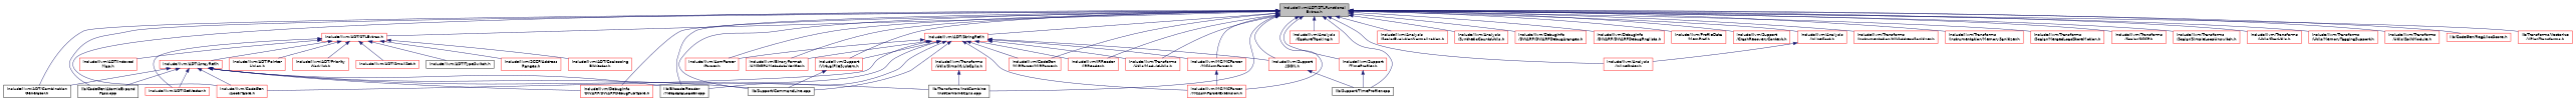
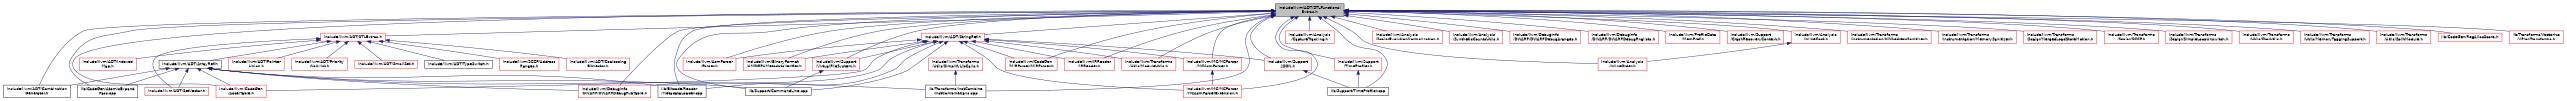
  digraph {
    node [color=red fontname=Helvetica fontsize=10 shape=record]
    edge [color=midnightblue dir=back fontname=Helvetica fontsize=10 labelfontname=Helvetica labelfontsize=10 style=solid]
    n1 [color=black fillcolor=grey75 fontcolor=black height=0.2 label="include/llvm/ADT/STLFunctional\lExtras.h" style=filled width=0.4]
    n2 [color=black height=0.2 label="include/llvm/ADT/Combination\lGenerator.h" width=0.4]
    n3 [height=0.2 label="include/llvm/ADT/STLExtras.h" width=0.4]
    n4 [height=0.2 label="include/llvm/CodeGen\l/AccelTable.h" width=0.4]
    n5 [height=0.2 label="include/llvm/DebugInfo\l/DWARF/DWARFDebugPubTable.h" width=0.4]
    n6 [color=black height=0.2 label="lib/Bitcode/Reader\l/MetadataLoader.cpp" width=0.4]
    n7 [color=black height=0.2 label="lib/CodeGen/AtomicExpand\lPass.cpp" width=0.4]
    n8 [color=black height=0.2 label="lib/Support/CommandLine.cpp" width=0.4]
    n9 [color=black height=0.2 label="lib/Transforms/InstCombine\l/InstCombineCalls.cpp" width=0.4]
    n10 [height=0.2 label="include/llvm/ADT/StringRef.h" width=0.4]
    n11 [height=0.2 label="include/llvm/AsmParser\l/Parser.h" width=0.4]
    n12 [height=0.2 label="include/llvm/BinaryFormat\l/AMDGPUMetadataVerifier.h" width=0.4]
    n13 [height=0.2 label="include/llvm/CodeGen\l/MIRParser/MIRParser.h" width=0.4]
    n14 [height=0.2 label="include/llvm/IRReader\l/IRReader.h" width=0.4]
    n15 [height=0.2 label="include/llvm/MC/MCParser\l/MCAsmParser.h" width=0.4]
    n16 [height=0.2 label="include/llvm/MC/MCParser\l/MCAsmParserExtension.h" width=0.4]
    n17 [height=0.2 label="include/llvm/Support\l/JSON.h" width=0.4]
    n18 [color=black height=0.2 label="lib/Support/TimeProfiler.cpp" width=0.4]
    n19 [height=0.2 label="include/llvm/Support\l/VirtualFileSystem.h" width=0.4]
    n20 [height=0.2 label="include/llvm/Transforms\l/Utils/ModuleUtils.h" width=0.4]
    n21 [height=0.2 label="include/llvm/Analysis\l/CaptureTracking.h" width=0.4]
    n22 [height=0.2 label="include/llvm/Analysis\l/InlineCost.h" width=0.4]
    n23 [height=0.2 label="include/llvm/Analysis\l/InlineOrder.h" width=0.4]
    n24 [height=0.2 label="include/llvm/Analysis\l/ScalarEvolutionNormalization.h" width=0.4]
    n25 [height=0.2 label="include/llvm/Analysis\l/SyntheticCountsUtils.h" width=0.4]
    n26 [height=0.2 label="include/llvm/DebugInfo\l/DWARF/DWARFDebugAranges.h" width=0.4]
    n27 [height=0.2 label="include/llvm/DebugInfo\l/DWARF/DWARFDebugRnglists.h" width=0.4]
    n28 [height=0.2 label="include/llvm/ProfileData\l/MemProf.h" width=0.4]
    n29 [height=0.2 label="include/llvm/Support\l/CrashRecoveryContext.h" width=0.4]
    n30 [height=0.2 label="include/llvm/Support\l/TimeProfiler.h" width=0.4]
    n31 [height=0.2 label="include/llvm/Transforms\l/Instrumentation/HWAddressSanitizer.h" width=0.4]
    n32 [height=0.2 label="include/llvm/Transforms\l/Instrumentation/MemorySanitizer.h" width=0.4]
    n33 [height=0.2 label="include/llvm/Transforms\l/Scalar/MergedLoadStoreMotion.h" width=0.4]
    n34 [height=0.2 label="include/llvm/Transforms\l/Scalar/SCCP.h" width=0.4]
    n35 [height=0.2 label="include/llvm/Transforms\l/Scalar/SimpleLoopUnswitch.h" width=0.4]
    n36 [height=0.2 label="include/llvm/Transforms\l/Utils/CtorUtils.h" width=0.4]
    n37 [height=0.2 label="include/llvm/Transforms\l/Utils/MemoryTaggingSupport.h" width=0.4]
    n38 [height=0.2 label="include/llvm/Transforms\l/Utils/SplitModule.h" width=0.4]
    n39 [height=0.2 label="lib/CodeGen/RegAllocScore.h" width=0.4]
    n40 [height=0.2 label="lib/Transforms/Vectorize\l/VPlanTransforms.h" width=0.4]
    n41 [height=0.2 label="include/llvm/SCCP/Address\lRanges.h" width=0.4]
-   n42 [height=0.2 label="include/llvm/ADT/ArrayRef.h" width=0.4]
+   n42 [color=black height=0.2 label="include/llvm/ADT/ArrayRef.h" width=0.4]
    n43 [height=0.2 label="include/llvm/ADT/SetVector.h" width=0.4]
    n44 [height=0.2 label="include/llvm/ADT/Coalescing\lBitVector.h" width=0.4]
    n45 [height=0.2 label="include/llvm/ADT/Indexed\lMap.h" width=0.4]
    n46 [height=0.2 label="include/llvm/ADT/Pointer\lUnion.h" width=0.4]
    n47 [height=0.2 label="include/llvm/ADT/Priority\lWorklist.h" width=0.4]
    n48 [height=0.2 label="include/llvm/ADT/SmallSet.h" width=0.4]
    n49 [color=black height=0.2 label="include/llvm/ADT/TypeSwitch.h" width=0.4]
    n50 [height=0.2 label="include/llvm/Transforms\l/Utils/SimplifyLibCalls.h" width=0.4]
    n1 -> n2
    n1 -> n3
    n1 -> n4
    n1 -> n5
    n1 -> n6
    n1 -> n7
    n1 -> n8
    n1 -> n9
    n1 -> n10
    n1 -> n11
    n1 -> n12
    n1 -> n13
    n1 -> n14
    n1 -> n15
    n1 -> n16
    n1 -> n17
    n1 -> n18
    n1 -> n19
    n1 -> n20
    n1 -> n21
    n1 -> n22
    n1 -> n23
    n1 -> n24
    n1 -> n25
    n1 -> n26
    n1 -> n27
    n1 -> n28
    n1 -> n29
    n1 -> n30
    n1 -> n31
    n1 -> n32
    n1 -> n33
    n1 -> n34
    n1 -> n35
    n1 -> n36
    n1 -> n37
    n1 -> n38
    n1 -> n39
    n1 -> n40
    n3 -> n41
    n3 -> n42
    n3 -> n43
    n3 -> n44
    n3 -> n45
    n3 -> n46
    n3 -> n47
    n3 -> n48
    n3 -> n49
    n10 -> n4
    n10 -> n5
    n10 -> n6
    n10 -> n8
    n10 -> n11
    n10 -> n12
    n10 -> n13
    n10 -> n14
    n10 -> n15
    n10 -> n16
    n10 -> n17
    n10 -> n19
    n10 -> n20
    n15 -> n16
    n17 -> n18
    n19 -> n8
    n22 -> n23
    n30 -> n18
    n42 -> n2
    n42 -> n4
    n42 -> n5
    n42 -> n6
    n42 -> n7
    n42 -> n8
    n42 -> n9
    n42 -> n43
    n50 -> n9
  }
